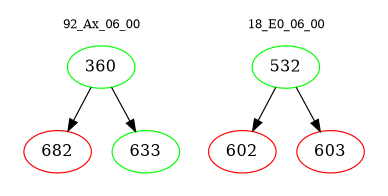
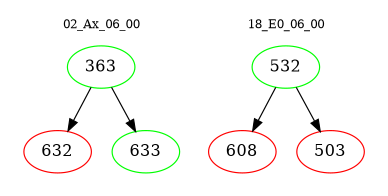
  digraph {
    fontname="DejaVu Serif"
    node [color=green fontname="DejaVu Serif"]
    edge [color=black fontname="DejaVu Serif"]
-   n1 [label=360]
-   n2 [color=red label=682]
+   n1 [label=363]
+   n2 [color=red label=632]
    n3 [label=633]
    n4 [label=532]
-   n5 [color=red label=602]
-   n6 [color=red label=603]
+   n5 [color=red label=608]
+   n6 [color=red label=503]
    subgraph cluster_1 {
      color=white
      fontsize=10
-     label="92_Ax_06_00"
+     label="02_Ax_06_00"
      n1
      n2
      n3
    }
    subgraph cluster_2 {
      color=white
      fontsize=10
      label="18_E0_06_00"
      n4
      n5
      n6
    }
    n1 -> n2
    n1 -> n3
    n4 -> n5
    n4 -> n6
  }
